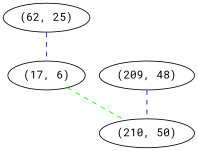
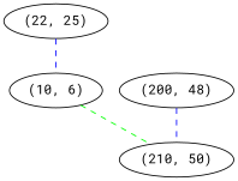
  graph {
    fontname="Roboto Mono"
    node [fontname="Roboto Mono"]
    edge [color=blue fontname="Roboto Mono" style=dashed weight=3]
-   "(22, 25)" [label="(62, 25)"]
-   "(10, 6)" [label="(17, 6)"]
+   "(22, 25)"
+   "(10, 6)"
    "(210, 50)"
-   "(200, 48)" [label="(209, 48)"]
+   "(200, 48)"
    "(22, 25)" -- "(10, 6)"
    "(10, 6)" -- "(210, 50)" [color=green weight=2]
    "(200, 48)" -- "(210, 50)"
  }
